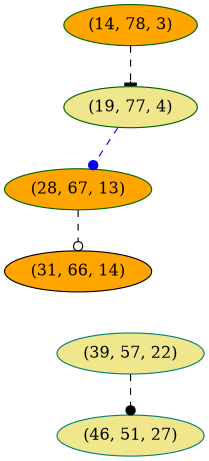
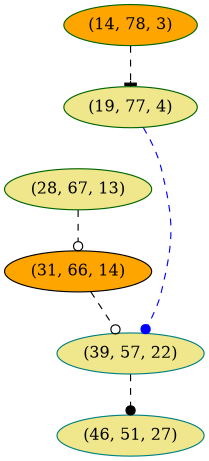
  digraph {
    node [color=darkgreen fillcolor=khaki style=filled]
    edge [arrowhead=dot color=black style=dashed]
    "(14, 78, 3)" [fillcolor=orange]
    "(19, 77, 4)"
-   "(28, 67, 13)" [fillcolor=orange]
+   "(28, 67, 13)"
    "(31, 66, 14)" [color=black fillcolor=orange]
    "(39, 57, 22)" [color=teal]
    "(46, 51, 27)" [color=teal]
    "(14, 78, 3)" -> "(19, 77, 4)" [arrowhead=tee]
-   "(19, 77, 4)" -> "(28, 67, 13)" [color=blue]
+   "(19, 77, 4)" -> "(39, 57, 22)" [color=blue]
    "(28, 67, 13)" -> "(31, 66, 14)" [arrowhead=odot]
+   "(31, 66, 14)" -> "(39, 57, 22)" [arrowhead=odot]
    "(39, 57, 22)" -> "(46, 51, 27)"
  }
